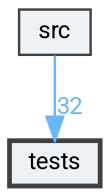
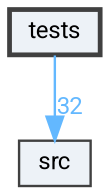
  digraph {
    compound=true
    node [color=grey25 fillcolor="#edf2f7" fontname=Roboto fontsize=10 shape=box]
    n1 [height=0.2 label=tests style="filled,bold" width=0.4]
    n2 [height=0.2 label=src style=filled width=0.4]
-   n2 -> n1 [color=steelblue1 fontcolor=steelblue1 fontname=Roboto fontsize=10 headlabel=32 labeldistance=1.5 labelfontname=Roboto labelfontsize=10]
+   n1 -> n2 [color=steelblue1 fontcolor=steelblue1 fontname=Roboto fontsize=10 headlabel=32 labeldistance=1.5 labelfontname=Roboto labelfontsize=10]
  }
